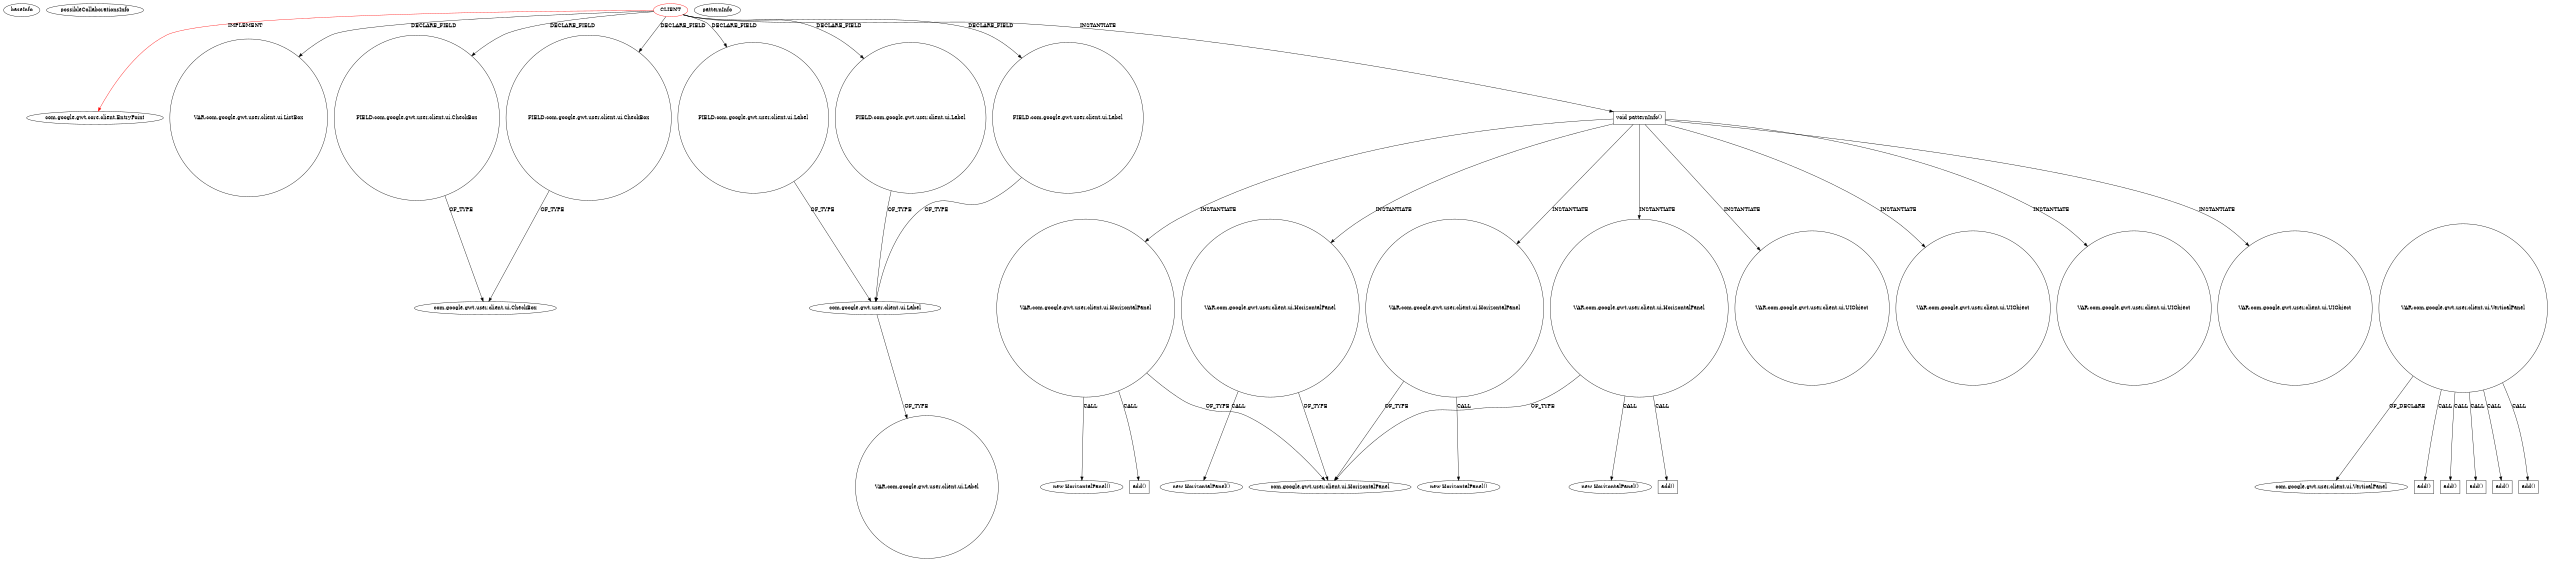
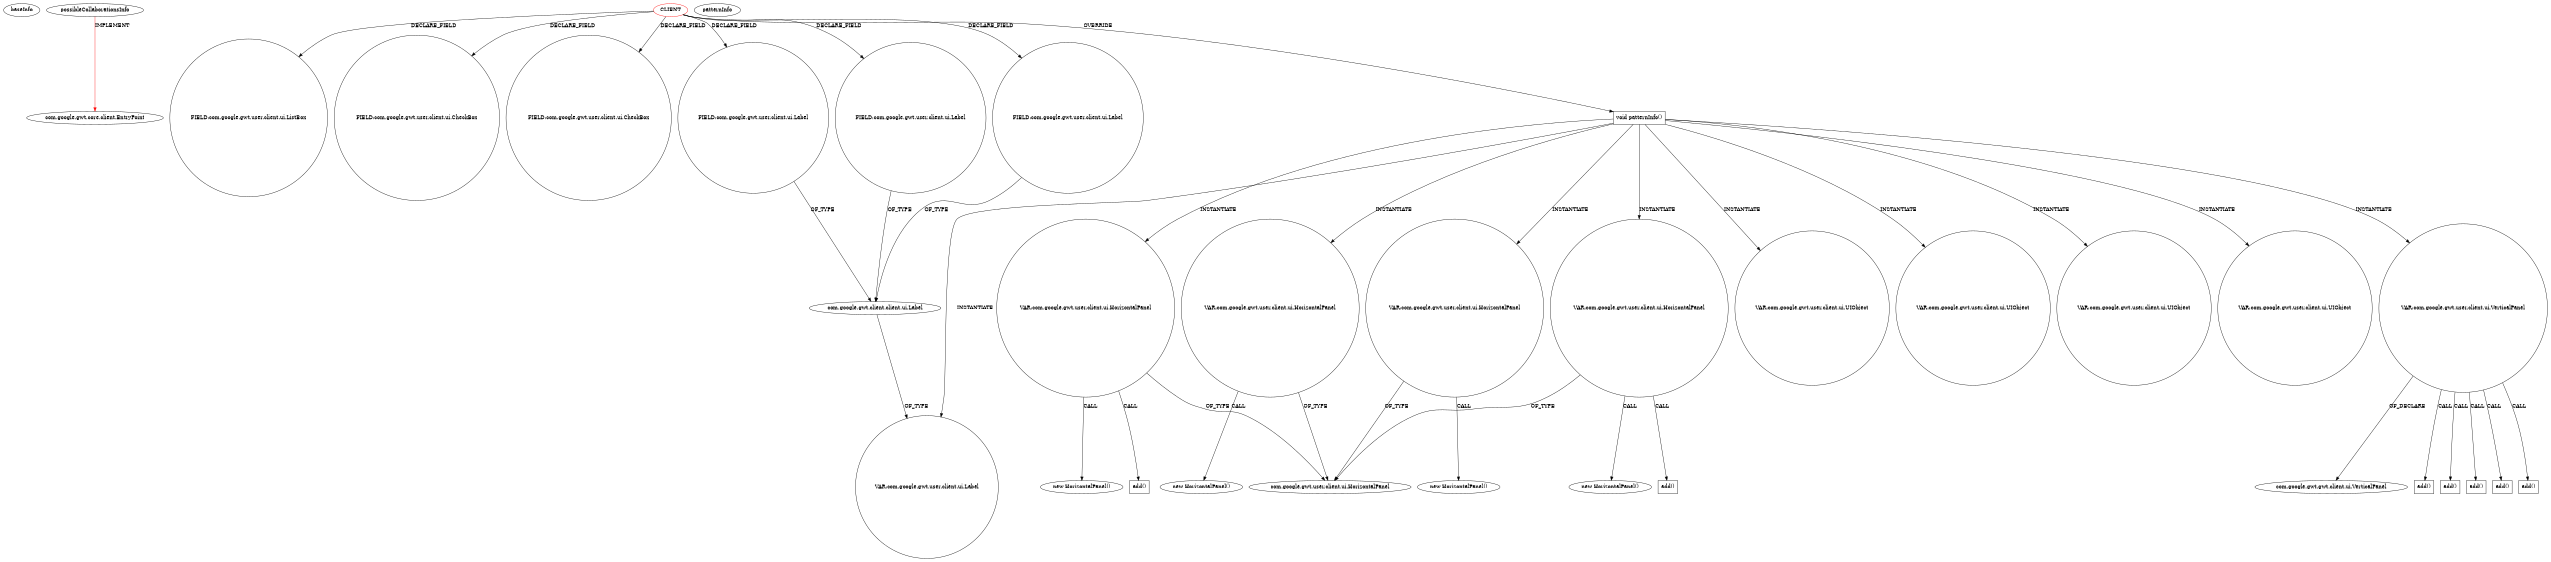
  digraph {
    node [isFrameworkType=false shape=circle vertexType=VARIABLE_EXPRESION]
    baseInfo [category=pattern graphId=532 isAnonymous=false possibleRelation=false isFrameworkType="" shape="" vertexType=""]
    possibleCollaborationsInfo [isFrameworkType="" shape="" vertexType=""]
    patternInfo [frequency=2.0 patternRootClient=0 isFrameworkType="" shape="" vertexType=""]
-   n4 [label="VAR:com.google.gwt.user.client.ui.ListBox" vertexType=FIELD_DECLARATION]
+   n4 [label="FIELD:com.google.gwt.user.client.ui.ListBox" vertexType=FIELD_DECLARATION]
    n5 [color=red label=CLIENT vertexType=ROOT_CLIENT_CLASS_DECLARATION shape=""]
    n6 [label="FIELD:com.google.gwt.user.client.ui.CheckBox" vertexType=FIELD_DECLARATION]
    n7 [label="FIELD:com.google.gwt.user.client.ui.Label" vertexType=FIELD_DECLARATION]
    n8 [label="FIELD:com.google.gwt.user.client.ui.CheckBox" vertexType=FIELD_DECLARATION]
    n9 [label="FIELD:com.google.gwt.user.client.ui.Label" vertexType=FIELD_DECLARATION]
    n10 [label="FIELD:com.google.gwt.user.client.ui.Label" vertexType=FIELD_DECLARATION]
    n11 [label="com.google.gwt.core.client.EntryPoint" vertexType=FRAMEWORK_INTERFACE_TYPE shape=""]
    n12 [label="void patternInfo()" shape=box vertexType=OVERRIDING_METHOD_DECLARATION]
-   n13 [label="com.google.gwt.user.client.ui.CheckBox" vertexType=FRAMEWORK_CLASS_TYPE shape=""]
-   n14 [label="com.google.gwt.user.client.ui.Label" vertexType=FRAMEWORK_CLASS_TYPE shape=""]
+   n14 [label="com.google.gwt.client.client.ui.Label" vertexType=FRAMEWORK_CLASS_TYPE shape=""]
    n15 [label="VAR:com.google.gwt.user.client.ui.UIObject"]
    n16 [label="VAR:com.google.gwt.user.client.ui.UIObject"]
    n17 [label="VAR:com.google.gwt.user.client.ui.UIObject"]
    n18 [label="VAR:com.google.gwt.user.client.ui.UIObject"]
    n19 [label="VAR:com.google.gwt.user.client.ui.VerticalPanel"]
    n20 [label="VAR:com.google.gwt.user.client.ui.Label"]
    n21 [label="VAR:com.google.gwt.user.client.ui.HorizontalPanel"]
    n22 [label="VAR:com.google.gwt.user.client.ui.HorizontalPanel"]
    n23 [label="VAR:com.google.gwt.user.client.ui.HorizontalPanel"]
    n24 [label="VAR:com.google.gwt.user.client.ui.HorizontalPanel"]
-   n25 [label="com.google.gwt.user.client.ui.VerticalPanel" vertexType=FRAMEWORK_CLASS_TYPE shape=""]
+   n25 [label="com.google.gwt.gwt.client.ui.VerticalPanel" vertexType=FRAMEWORK_CLASS_TYPE shape=""]
    n26 [label="add()" shape=box vertexType=INSIDE_CALL]
    n27 [label="add()" shape=box vertexType=INSIDE_CALL]
    n28 [label="add()" shape=box vertexType=INSIDE_CALL]
    n29 [label="add()" shape=box vertexType=INSIDE_CALL]
    n30 [label="add()" shape=box vertexType=INSIDE_CALL]
    n31 [label="com.google.gwt.user.client.ui.HorizontalPanel" vertexType=FRAMEWORK_CLASS_TYPE shape=""]
    n32 [label="new HorizontalPanel()" vertexType=CONSTRUCTOR_CALL shape=""]
    n33 [label="add()" shape=box vertexType=INSIDE_CALL]
    n34 [label="new HorizontalPanel()" vertexType=CONSTRUCTOR_CALL shape=""]
    n35 [label="new HorizontalPanel()" vertexType=CONSTRUCTOR_CALL shape=""]
    n36 [label="add()" shape=box vertexType=INSIDE_CALL]
    n37 [label="new HorizontalPanel()" vertexType=CONSTRUCTOR_CALL shape=""]
    n5 -> n4 [label=DECLARE_FIELD]
    n5 -> n6 [label=DECLARE_FIELD]
    n5 -> n7 [label=DECLARE_FIELD]
    n5 -> n8 [label=DECLARE_FIELD]
    n5 -> n9 [label=DECLARE_FIELD]
    n5 -> n10 [label=DECLARE_FIELD]
-   n5 -> n11 [color=red label=IMPLEMENT]
-   n5 -> n12 [label=INSTANTIATE]
-   n6 -> n13 [label=OF_TYPE]
+   possibleCollaborationsInfo -> n11 [color=red label=IMPLEMENT]
+   n5 -> n12 [label=OVERRIDE]
    n7 -> n14 [label=OF_TYPE]
-   n8 -> n13 [label=OF_TYPE]
    n9 -> n14 [label=OF_TYPE]
    n10 -> n14 [label=OF_TYPE]
    n12 -> n15 [label=INSTANTIATE]
    n12 -> n16 [label=INSTANTIATE]
    n12 -> n17 [label=INSTANTIATE]
    n12 -> n18 [label=INSTANTIATE]
+   n12 -> n19 [label=INSTANTIATE]
+   n12 -> n20 [label=INSTANTIATE]
    n12 -> n21 [label=INSTANTIATE]
    n12 -> n22 [label=INSTANTIATE]
    n12 -> n23 [label=INSTANTIATE]
    n12 -> n24 [label=INSTANTIATE]
    n14 -> n20 [label=OF_TYPE]
    n19 -> n25 [label=OF_DECLARE]
    n19 -> n26 [label=CALL]
    n19 -> n27 [label=CALL]
    n19 -> n28 [label=CALL]
    n19 -> n29 [label=CALL]
    n19 -> n30 [label=CALL]
    n21 -> n31 [label=OF_TYPE]
    n21 -> n32 [label=CALL]
    n21 -> n33 [label=CALL]
    n22 -> n31 [label=OF_TYPE]
    n22 -> n34 [label=CALL]
    n23 -> n31 [label=OF_TYPE]
    n23 -> n35 [label=CALL]
    n23 -> n36 [label=CALL]
    n24 -> n31 [label=OF_TYPE]
    n24 -> n37 [label=CALL]
  }
